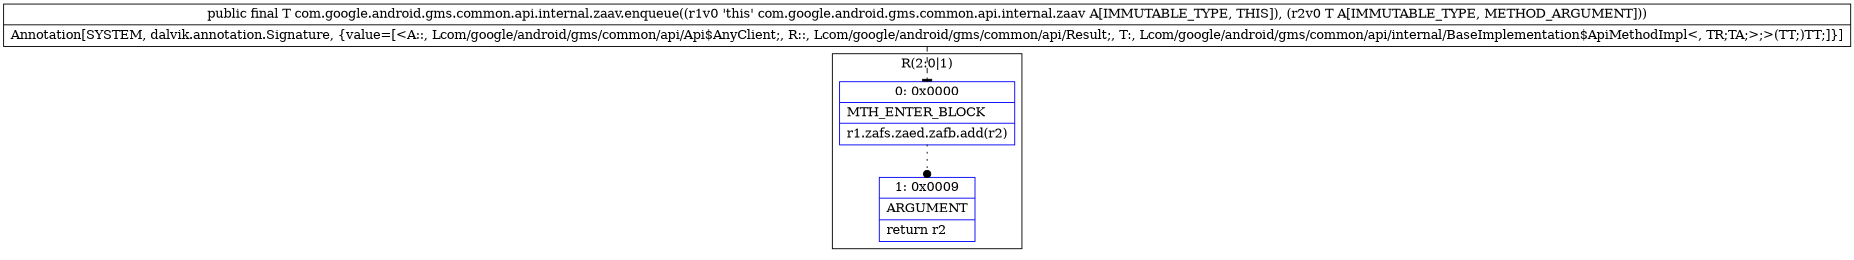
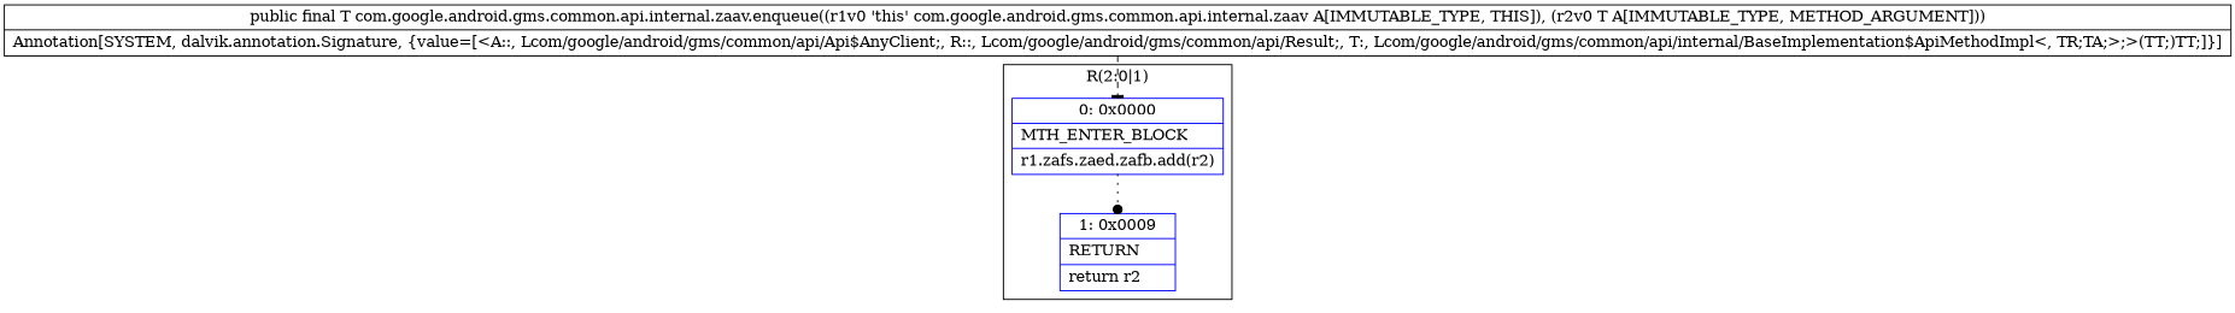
  digraph {
    fontname="DejaVu Serif"
    node [color=blue shape=record fontname="DejaVu Serif"]
    edge [fontname="DejaVu Serif"]
    n1 [label="{0\:\ 0x0000|MTH_ENTER_BLOCK\l|r1.zafs.zaed.zafb.add(r2)\l}"]
-   n2 [label="{1\:\ 0x0009|ARGUMENT\l|return r2\l}"]
+   n2 [label="{1\:\ 0x0009|RETURN\l|return r2\l}"]
    n3 [label="{public final T com.google.android.gms.common.api.internal.zaav.enqueue((r1v0 'this' com.google.android.gms.common.api.internal.zaav A[IMMUTABLE_TYPE, THIS]), (r2v0 T A[IMMUTABLE_TYPE, METHOD_ARGUMENT]))  | Annotation[SYSTEM, dalvik.annotation.Signature, \{value=[\<A::, Lcom\/google\/android\/gms\/common\/api\/Api$AnyClient;, R::, Lcom\/google\/android\/gms\/common\/api\/Result;, T:, Lcom\/google\/android\/gms\/common\/api\/internal\/BaseImplementation$ApiMethodImpl\<, TR;TA;\>;\>(TT;)TT;]\}]\l}" color=""]
    subgraph cluster_1 {
      label="R(2:0|1)"
      n1
      n2
    }
    n1 -> n2 [style=dotted arrowhead=dot]
    n3 -> n1 [style=dashed arrowhead=tee]
  }
